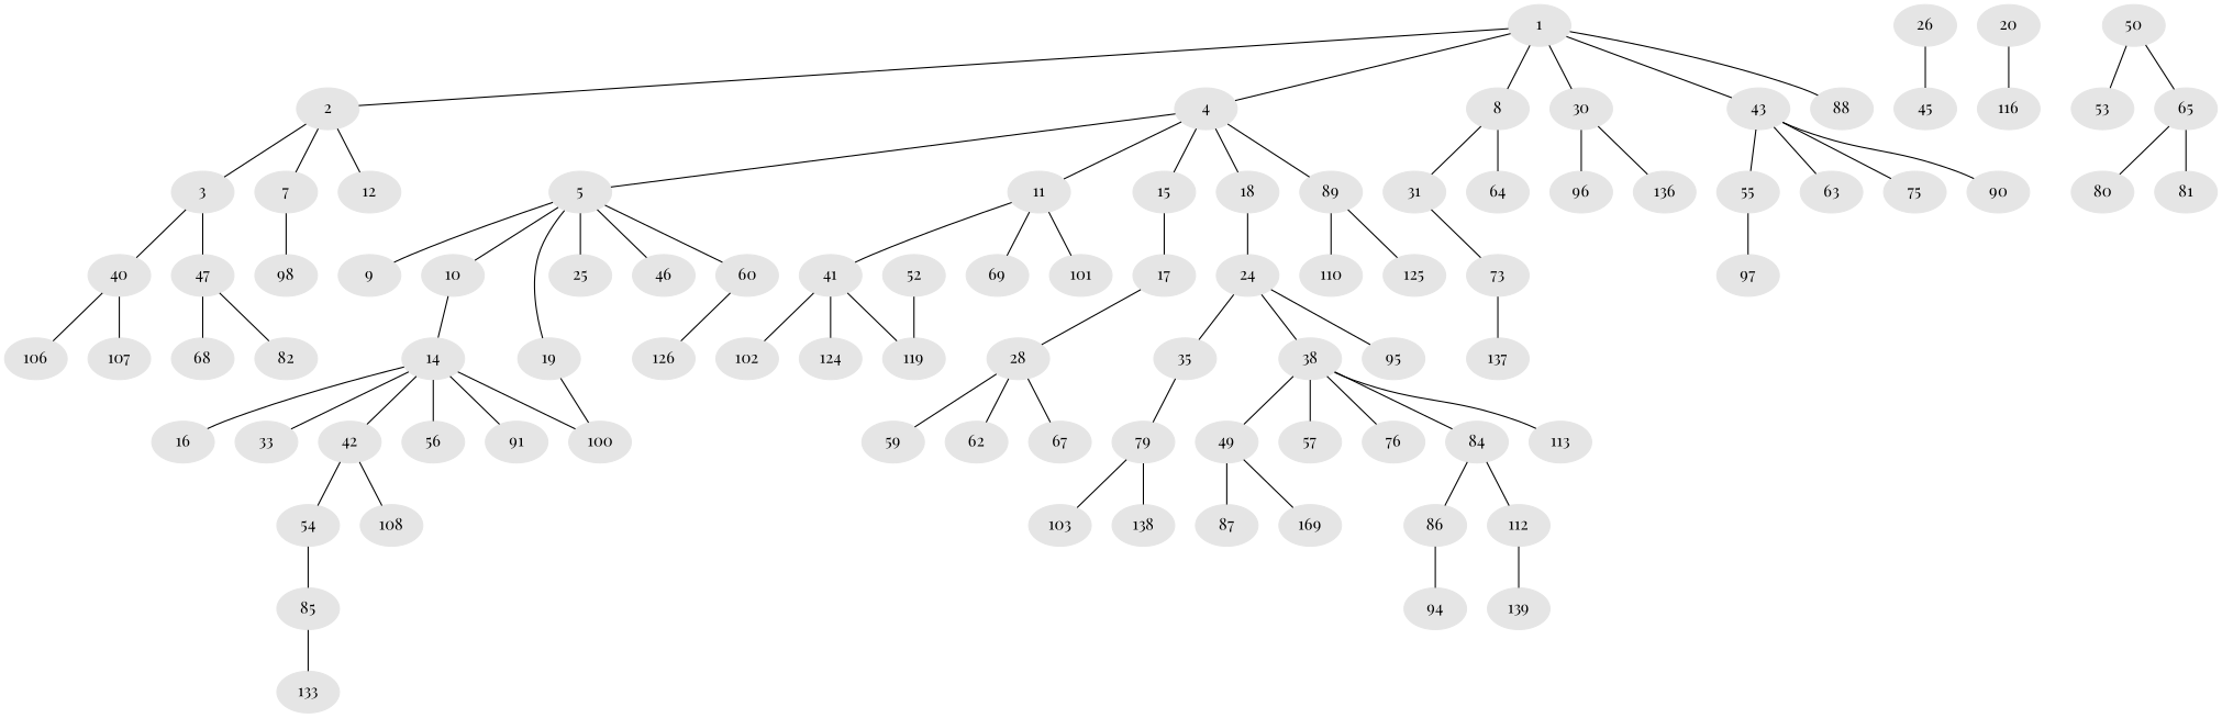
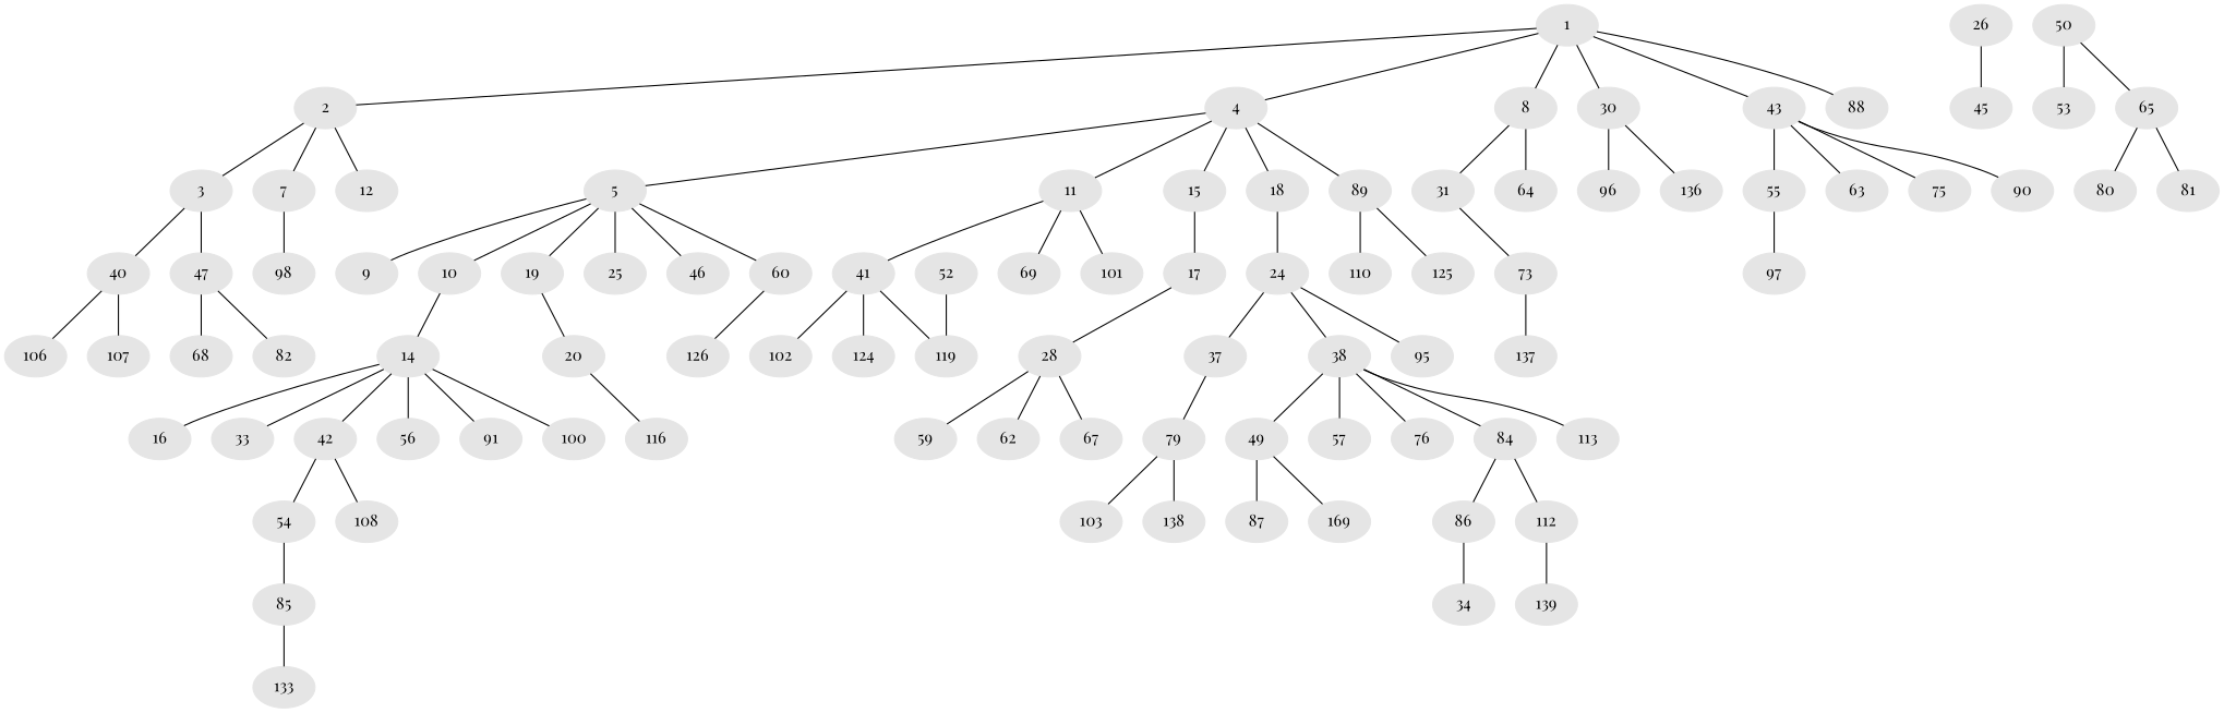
  graph {
    fontname="Playfair Display"
    node [color=gray90 fontname="Playfair Display" style=filled]
    edge [fontname="Playfair Display"]
    1 [super="+23"]
    2 [super="+36"]
    4 [super="+21"]
    8 [super="+34"]
    30 [super="+135"]
    43 [super="+48"]
    88
    3 [super="+6"]
    7 [super="+93"]
    12 [super="+35"]
    5 [super="+66"]
    11 [super="+13"]
    15
    18 [super="+32"]
    89 [super="+92"]
    31
    64
    26 [super="+39"]
    45 [super="+111"]
    96
    136
    55
    63
    75 [super="+132"]
    90
    40 [super="+58"]
    47
    98
    106
    107 [super="+127"]
    68 [super="+114"]
    82
    9 [super="+72"]
    10
    19
    25 [super="+83"]
    46 [super="+140"]
    60 [super="+115"]
    41 [super="+77"]
    69
    101
    17 [super="+71"]
    24 [super="+27"]
    110
    125
    14 [super="+29"]
    20
    126
    73
    16 [super="+22"]
    33 [super="+117"]
    42 [super="+70"]
    56
    91
    100
    102
    124
    119 [super="+120"]
    53 [super="+130"]
    50
    65 [super="+74"]
    54 [super="+131"]
    108
    28 [super="+44"]
    59
    62
    67 [super="+134"]
-   37 [super="+105" label=35]
+   37 [super="+105"]
    38 [super="+51"]
    95 [super="+99"]
    116 [super="+118"]
    79 [super="+128"]
    49 [super="+61"]
    57
    76
    84 [super="+122"]
    113
    137
    103 [super="+121"]
    138
    87 [super="+123"]
    n82 [label=169]
    86
    112
    52 [super="+78"]
    85 [super="+104"]
    97
    80 [super="+109"]
    81
    133
-   94
+   94 [label=34]
    139
    1 -- 2
    1 -- 4
    1 -- 8
    1 -- 30
    1 -- 43
    1 -- 88
    2 -- 3
    2 -- 7
    2 -- 12
    4 -- 5
    4 -- 11
    4 -- 15
    4 -- 18
    4 -- 89
    8 -- 31
    8 -- 64
    30 -- 96
    30 -- 136
    43 -- 55
    43 -- 63
    43 -- 75
    43 -- 90
    3 -- 40
    3 -- 47
    7 -- 98
    5 -- 9
    5 -- 10
    5 -- 19
    5 -- 25
    5 -- 46
    5 -- 60
    11 -- 41
    11 -- 69
    11 -- 101
    15 -- 17
    18 -- 24
    89 -- 110
    89 -- 125
    31 -- 73
    26 -- 45
    55 -- 97
    40 -- 106
    40 -- 107
    47 -- 68
    47 -- 82
    10 -- 14
-   19 -- 100
+   19 -- 20
    60 -- 126
    41 -- 102
    41 -- 124
    41 -- 119
    17 -- 28
    24 -- 37
    24 -- 38
    24 -- 95
    14 -- 16
    14 -- 33
    14 -- 42
    14 -- 56
    14 -- 91
    14 -- 100
    20 -- 116
    73 -- 137
    42 -- 54
    42 -- 108
    50 -- 53
    50 -- 65
    65 -- 80
    65 -- 81
    54 -- 85
    28 -- 59
    28 -- 62
    28 -- 67
    37 -- 79
    38 -- 49
    38 -- 57
    38 -- 76
    38 -- 84
    38 -- 113
    79 -- 103
    79 -- 138
    49 -- 87
    49 -- n82
    84 -- 86
    84 -- 112
    86 -- 94
    112 -- 139
    52 -- 119
    85 -- 133
  }
